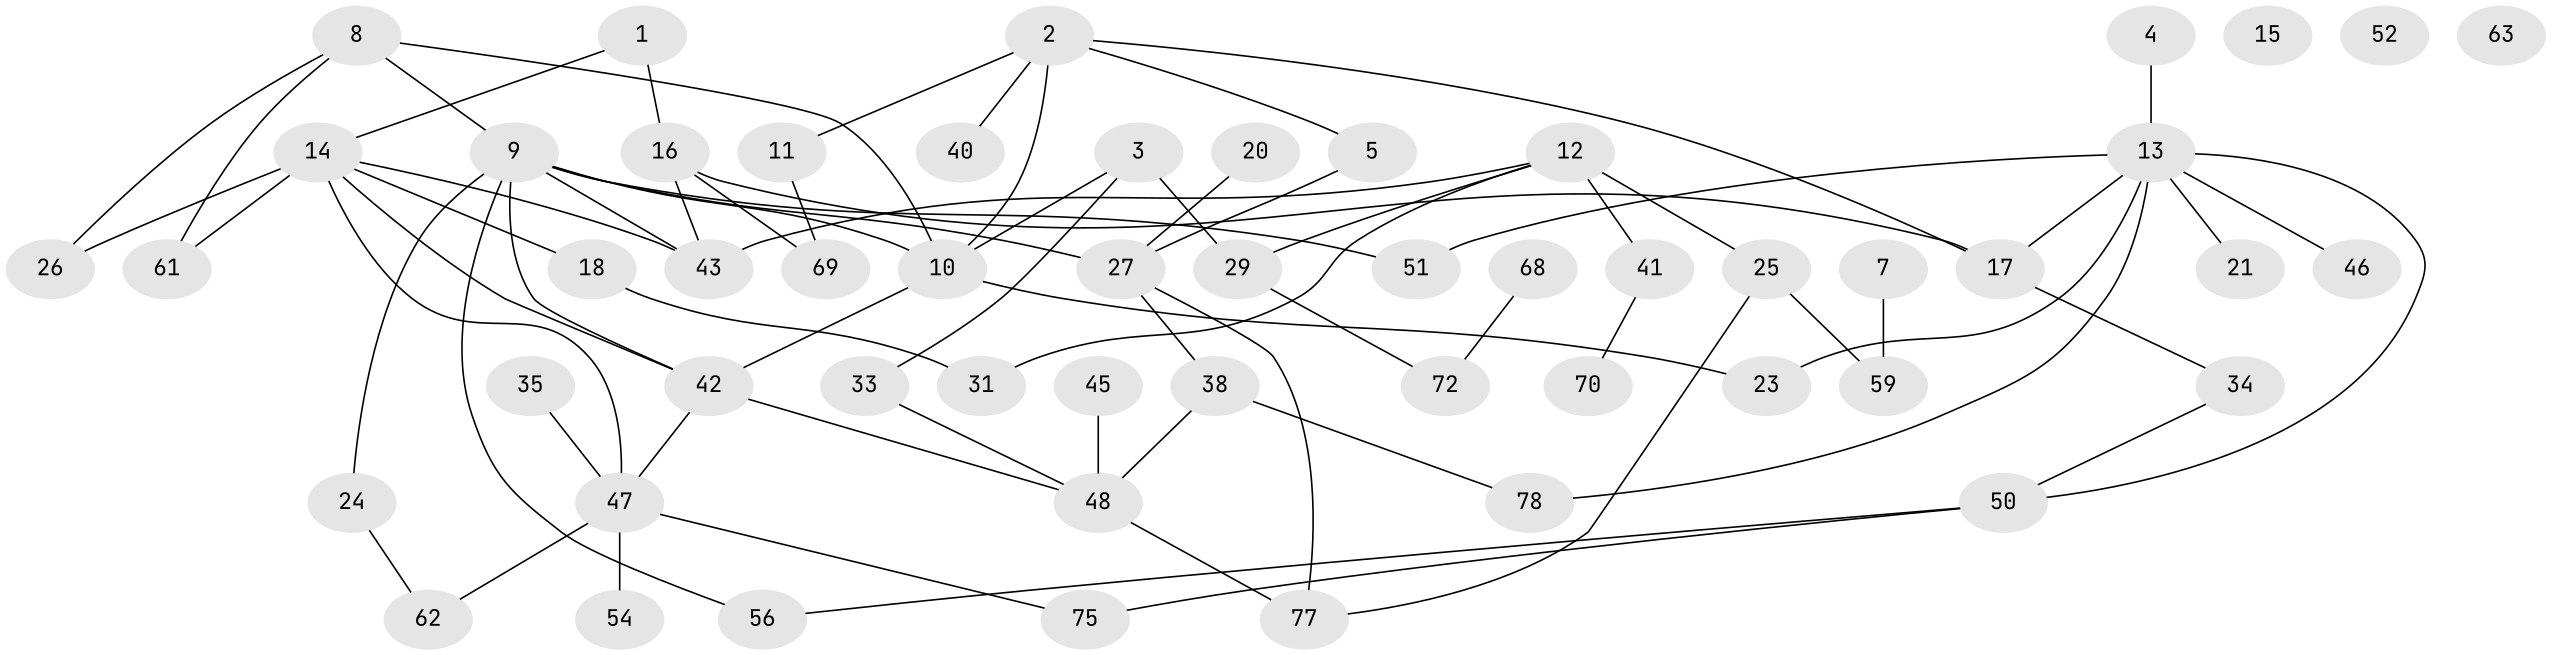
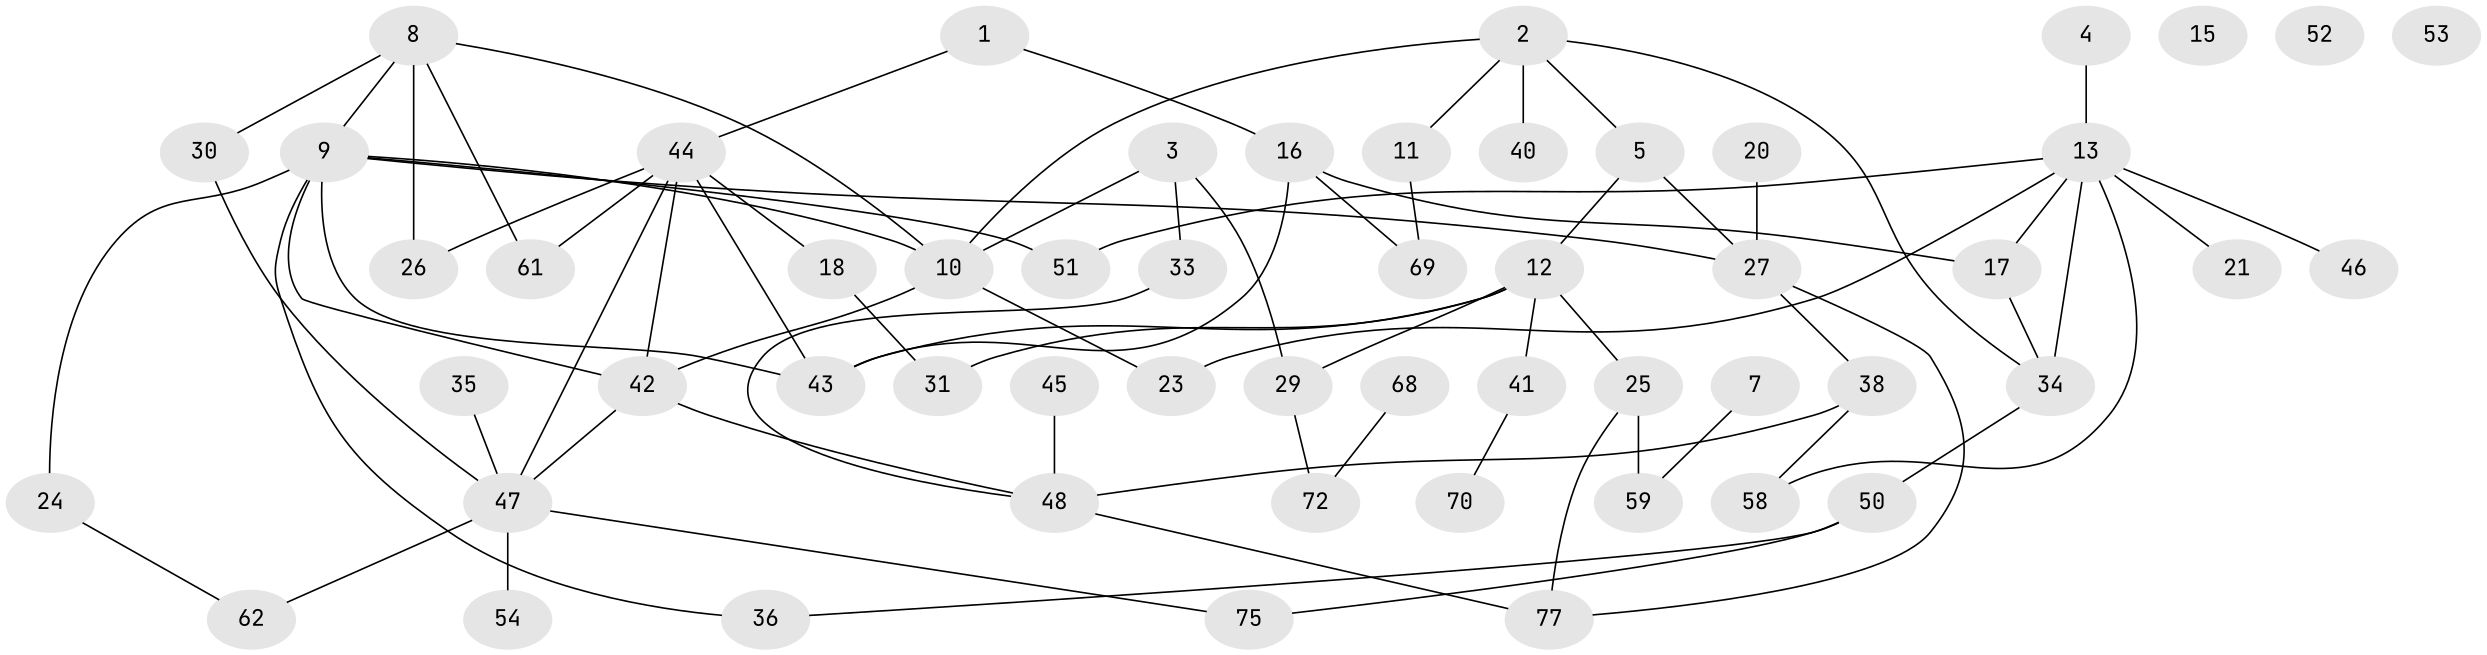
  graph {
    fontname="JetBrains Mono"
    node [color=gray90 fontname="JetBrains Mono" style=filled]
    edge [fontname="JetBrains Mono"]
    1 [super="+6"]
-   14 [super="+65"]
+   14 [super="+65" label=44]
    16 [super="+44"]
    26 [super="+39"]
    61
    42 [super="+57"]
    43
    18 [super="+79"]
    47 [super="+49"]
    69
    17 [super="+28"]
    2 [super="+67"]
    5
    10 [super="+32"]
    11 [super="+55"]
    34 [super="+64"]
    40
    12 [super="+22"]
    27 [super="+71"]
    23
    50 [super="+76"]
    3 [super="+63"]
    29
    33
    72 [super="+78"]
    48 [super="+60"]
    13 [super="+19"]
    51
    21 [super="+73"]
    46
-   58 [label=78]
+   58
    4
    25
    31
    41
    77
    n37 [label=38]
    7 [super="+74"]
    59
    8 [super="+38"]
    9 [super="+37"]
+   30
    24
-   56
+   56 [label=36]
    62 [super="+66"]
    70
    75
    54
    15
    20
    35
    45
    52
-   53 [label=63]
+   53
    68
    1 -- 14
    1 -- 16
    14 -- 26
    14 -- 61
    14 -- 42
    14 -- 43
    14 -- 18
    14 -- 47
    16 -- 43
    16 -- 69
    16 -- 17
    42 -- 47
    42 -- 48
    18 -- 31
    47 -- 62
    47 -- 75
    47 -- 54
    17 -- 34
    2 -- 5
    2 -- 10
    2 -- 11
-   2 -- 17
+   2 -- 34
    2 -- 40
+   5 -- 12
    5 -- 27
    10 -- 42
    10 -- 23
    11 -- 69
    34 -- 50
    12 -- 43
    12 -- 29
    12 -- 25 [weight=2]
    12 -- 31
    12 -- 41
    27 -- 77
    27 -- n37
    50 -- 56
    50 -- 75
    3 -- 10
    3 -- 29
    3 -- 33
    29 -- 72
    33 -- 48
    48 -- 77
    13 -- 17
    13 -- 23
-   13 -- 50
+   13 -- 34
    13 -- 51
    13 -- 21
    13 -- 46
    13 -- 58
    4 -- 13
    25 -- 77
    25 -- 59
    41 -- 70
    n37 -- 48
    n37 -- 58
    7 -- 59
    8 -- 26
    8 -- 61
    8 -- 10
    8 -- 9
+   8 -- 30
    9 -- 42
    9 -- 43
    9 -- 10
    9 -- 27
    9 -- 51
    9 -- 24
    9 -- 56
+   30 -- 47
    24 -- 62
    20 -- 27
    35 -- 47
    45 -- 48
    68 -- 72
  }
